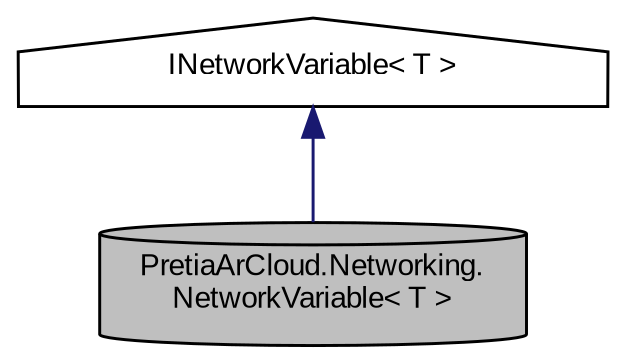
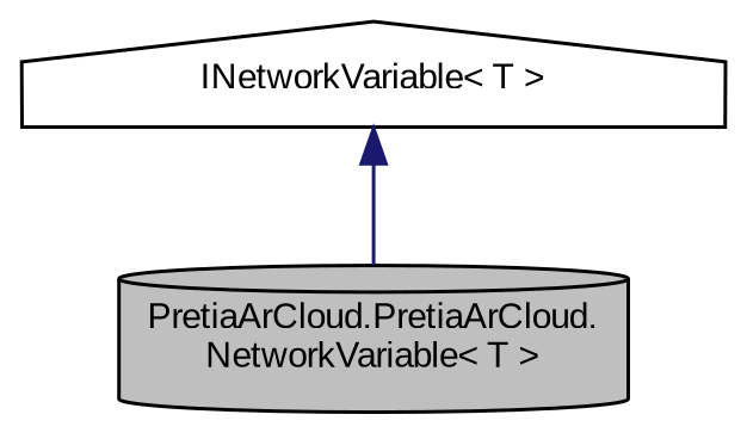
  digraph {
    fontname="Liberation Sans"
    node [color=black fontname="Liberation Sans" fontsize=10 style=filled]
-   n1 [fillcolor=grey75 fontcolor=black height=0.2 label="PretiaArCloud.Networking.\lNetworkVariable\< T \>" shape=cylinder width=0.4]
+   n1 [fillcolor=grey75 fontcolor=black height=0.2 label="PretiaArCloud.PretiaArCloud.\lNetworkVariable\< T \>" shape=cylinder width=0.4]
    n2 [fillcolor=white height=0.2 label="INetworkVariable\< T \>" shape=house width=0.4]
    n2 -> n1 [color=midnightblue dir=back fontname="Liberation Sans" fontsize=10 labelfontname=Helvetica labelfontsize=10 style=solid]
  }
